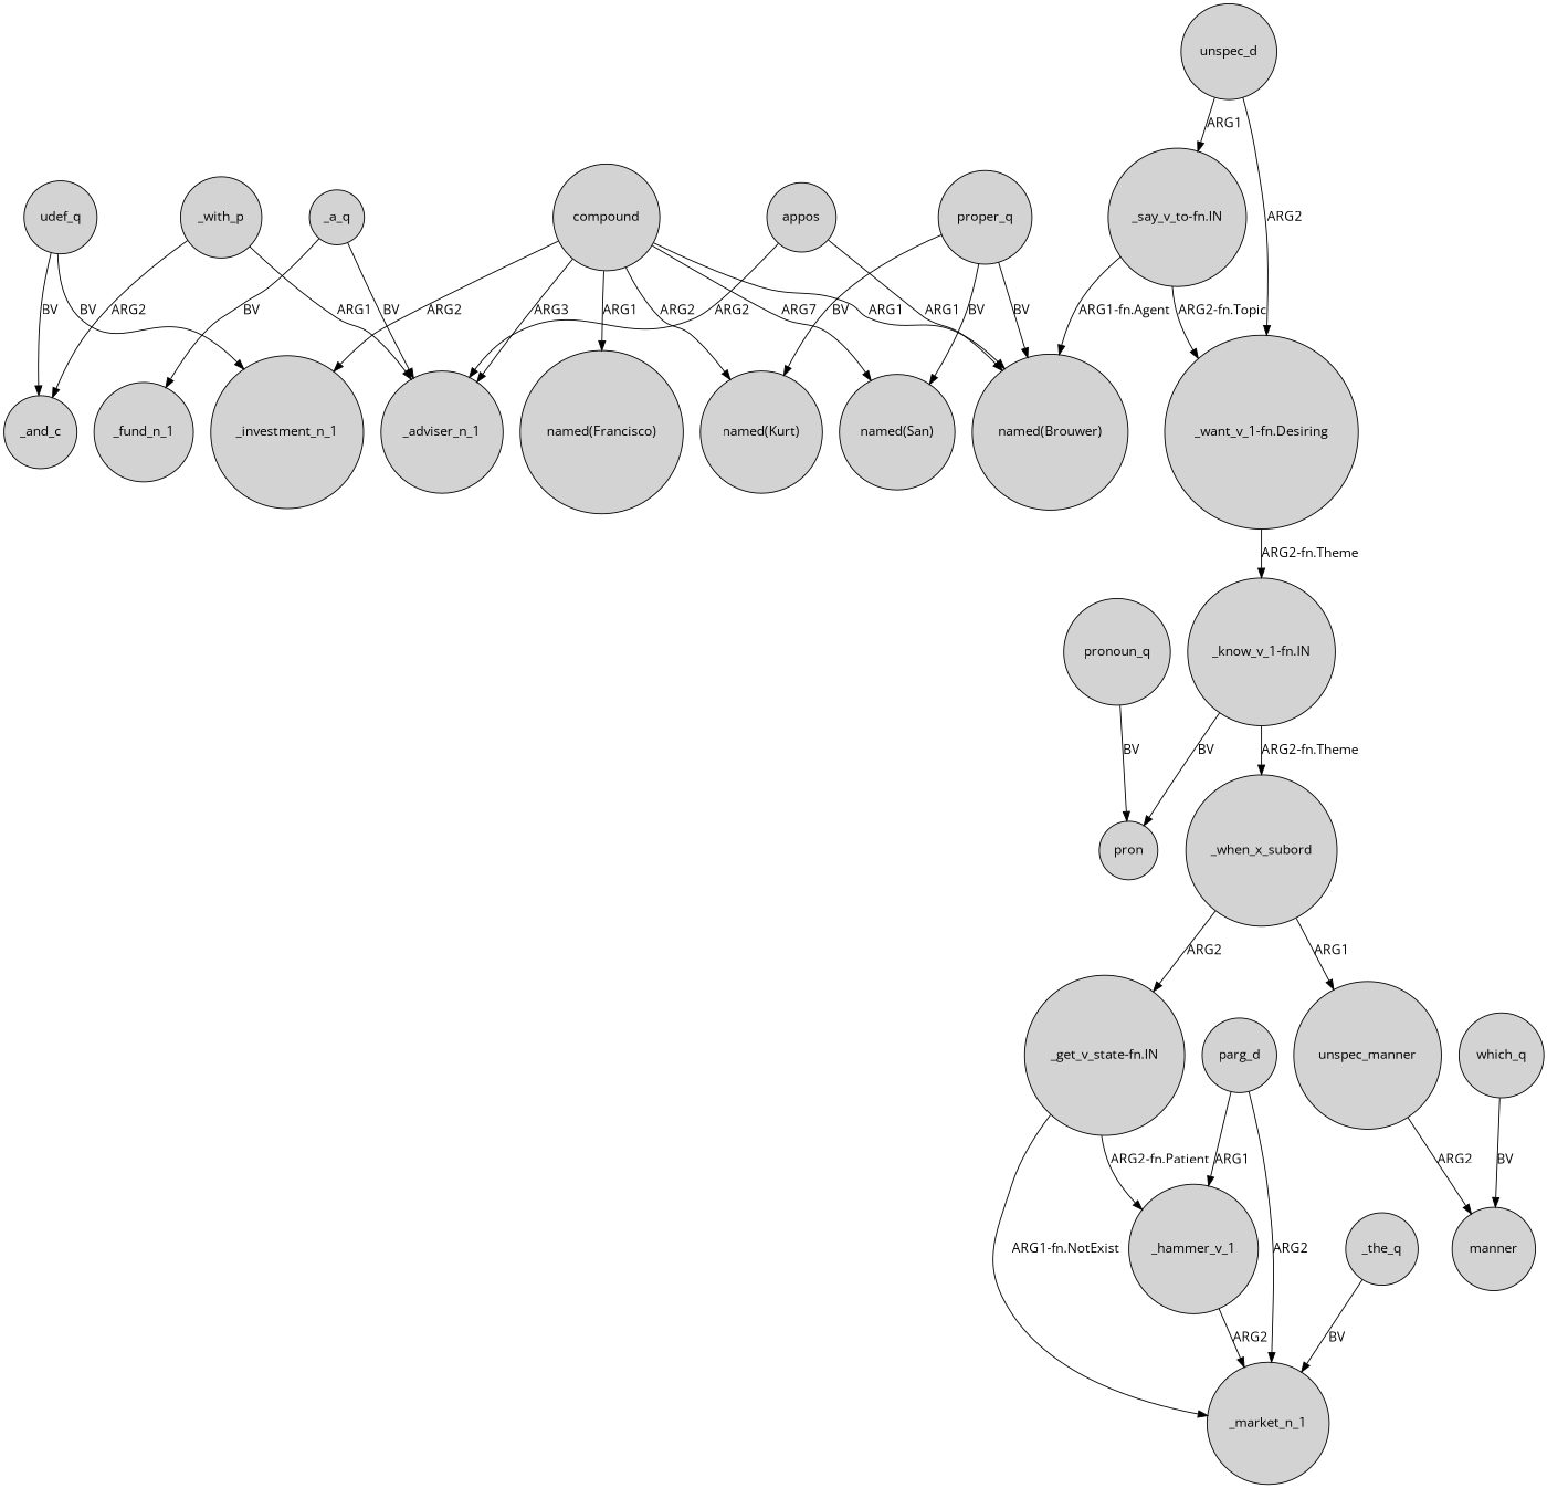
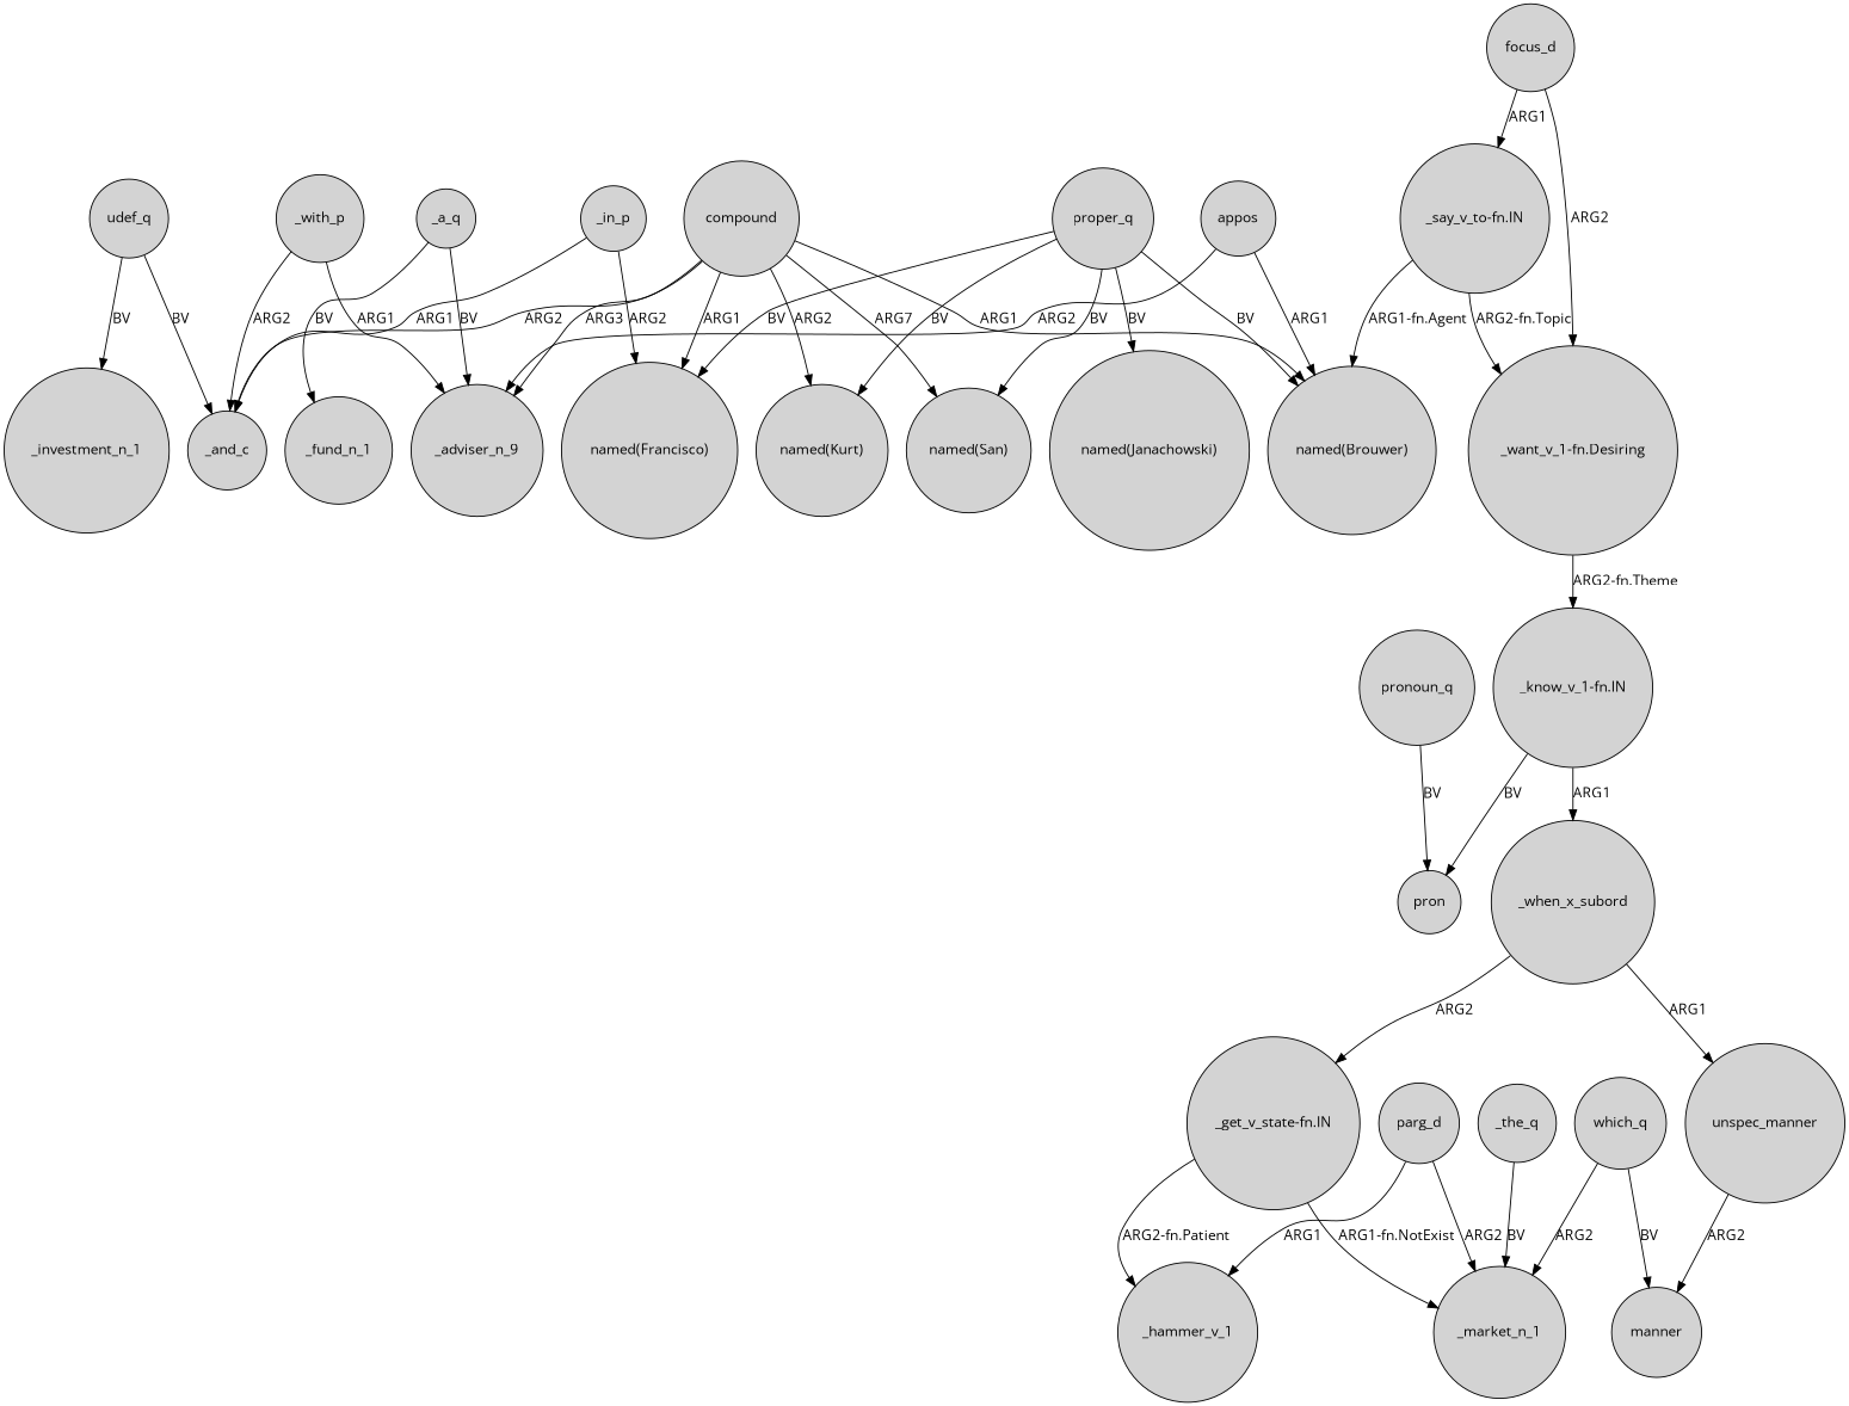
  digraph {
    fontname="Open Sans"
    node [fontname="Open Sans" shape=circle style=filled]
    edge [fontname="Open Sans"]
    _with_p
    _and_c
-   _adviser_n_1
+   _adviser_n_1 [label=_adviser_n_9]
    compound
    "named(Brouwer)"
    "named(Francisco)"
    "named(San)"
    _investment_n_1
    "named(Kurt)"
    proper_q
+   "named(Janachowski)"
    _hammer_v_1
    _market_n_1
    appos
    _a_q
    _fund_n_1
    "_want_v_1-fn.Desiring"
    "_know_v_1-fn.IN"
    pron
    _when_x_subord
    "_get_v_state-fn.IN"
    unspec_manner
    manner
    which_q
    parg_d
    pronoun_q
-   focus_d [label=unspec_d]
+   focus_d
    "_say_v_to-fn.IN"
+   _in_p
    udef_q
    _the_q
    _with_p -> _and_c [label=ARG2]
    _with_p -> _adviser_n_1 [label=ARG1]
    compound -> _adviser_n_1 [label=ARG3]
    compound -> "named(Brouwer)" [label=ARG1]
    compound -> "named(Francisco)" [label=ARG1]
    compound -> "named(San)" [label=ARG7]
-   compound -> _investment_n_1 [label=ARG2]
+   compound -> _and_c [label=ARG2]
    compound -> "named(Kurt)" [label=ARG2]
    proper_q -> "named(Brouwer)" [label=BV]
+   proper_q -> "named(Francisco)" [label=BV]
    proper_q -> "named(San)" [label=BV]
    proper_q -> "named(Kurt)" [label=BV]
-   _hammer_v_1 -> _market_n_1 [label=ARG2]
+   proper_q -> "named(Janachowski)" [label=BV]
+   which_q -> _market_n_1 [label=ARG2]
    appos -> _adviser_n_1 [label=ARG2]
    appos -> "named(Brouwer)" [label=ARG1]
    _a_q -> _adviser_n_1 [label=BV]
    _a_q -> _fund_n_1 [label=BV]
    "_want_v_1-fn.Desiring" -> "_know_v_1-fn.IN" [label="ARG2-fn.Theme"]
    "_know_v_1-fn.IN" -> pron [label=BV]
-   "_know_v_1-fn.IN" -> _when_x_subord [label="ARG2-fn.Theme"]
+   "_know_v_1-fn.IN" -> _when_x_subord [label=ARG1]
    _when_x_subord -> "_get_v_state-fn.IN" [label=ARG2]
    _when_x_subord -> unspec_manner [label=ARG1]
    "_get_v_state-fn.IN" -> _hammer_v_1 [label="ARG2-fn.Patient"]
    "_get_v_state-fn.IN" -> _market_n_1 [label="ARG1-fn.NotExist"]
    unspec_manner -> manner [label=ARG2]
    which_q -> manner [label=BV]
    parg_d -> _hammer_v_1 [label=ARG1]
    parg_d -> _market_n_1 [label=ARG2]
    pronoun_q -> pron [label=BV]
    focus_d -> "_want_v_1-fn.Desiring" [label=ARG2]
    focus_d -> "_say_v_to-fn.IN" [label=ARG1]
    "_say_v_to-fn.IN" -> "named(Brouwer)" [label="ARG1-fn.Agent"]
    "_say_v_to-fn.IN" -> "_want_v_1-fn.Desiring" [label="ARG2-fn.Topic"]
+   _in_p -> _and_c [label=ARG1]
+   _in_p -> "named(Francisco)" [label=ARG2]
    udef_q -> _and_c [label=BV]
    udef_q -> _investment_n_1 [label=BV]
    _the_q -> _market_n_1 [label=BV]
  }
